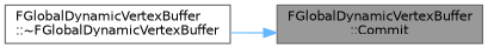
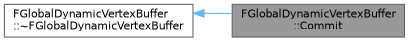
  digraph {
    rankdir=RL
    node [fontname=Helvetica fontsize=10 shape=box style=filled]
    n1 [color=gray40 fillcolor=grey60 fontcolor=black height=0.2 label="FGlobalDynamicVertexBuffer\l::Commit" width=0.4]
    n2 [color=grey40 fillcolor=white height=0.2 label="FGlobalDynamicVertexBuffer\l::~FGlobalDynamicVertexBuffer" width=0.4]
-   n1 -> n2 [color=steelblue1 dir=back fontname=Helvetica fontsize=10 labelfontname=Helvetica labelfontsize=10 style=solid]
+   n2 -> n1 [color=steelblue1 dir=back fontname=Helvetica fontsize=10 labelfontname=Helvetica labelfontsize=10 style=solid]
  }
